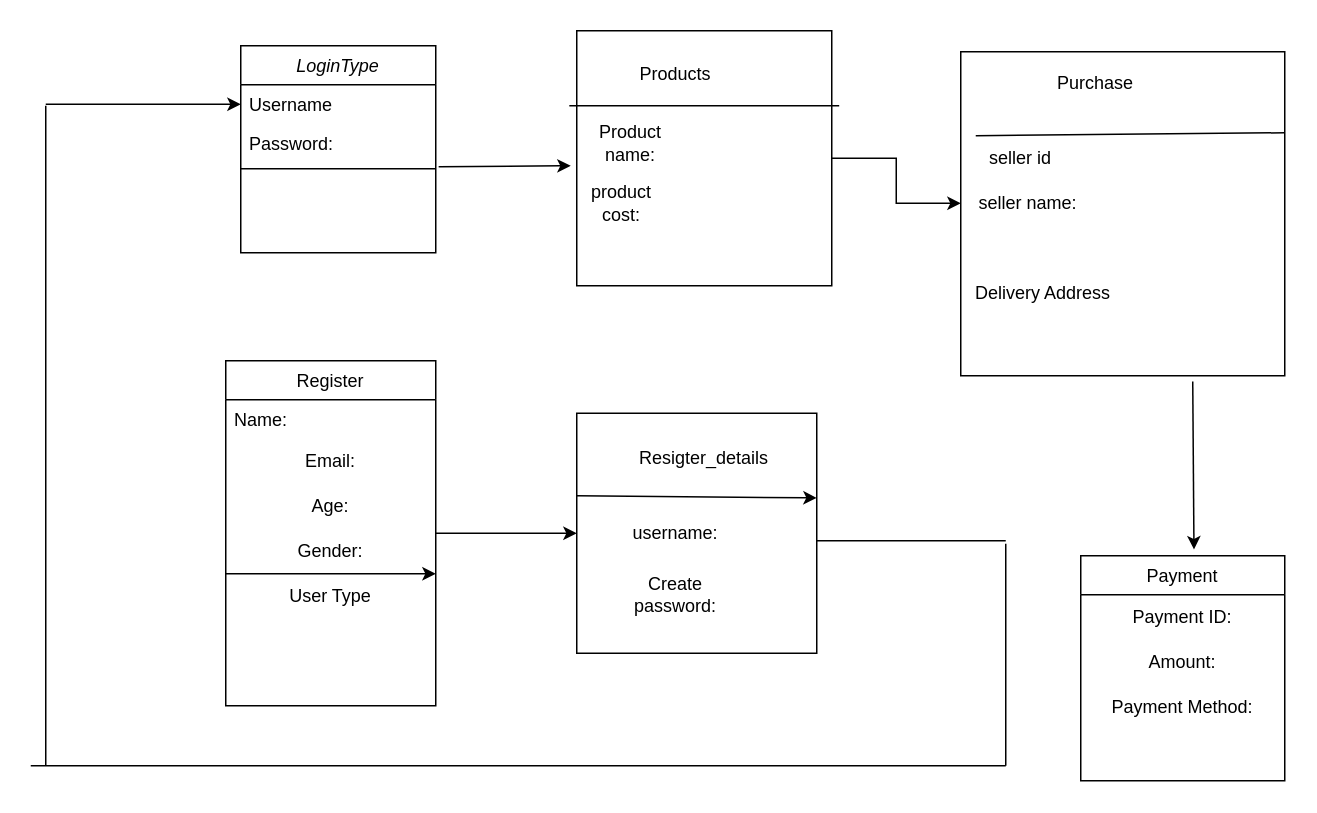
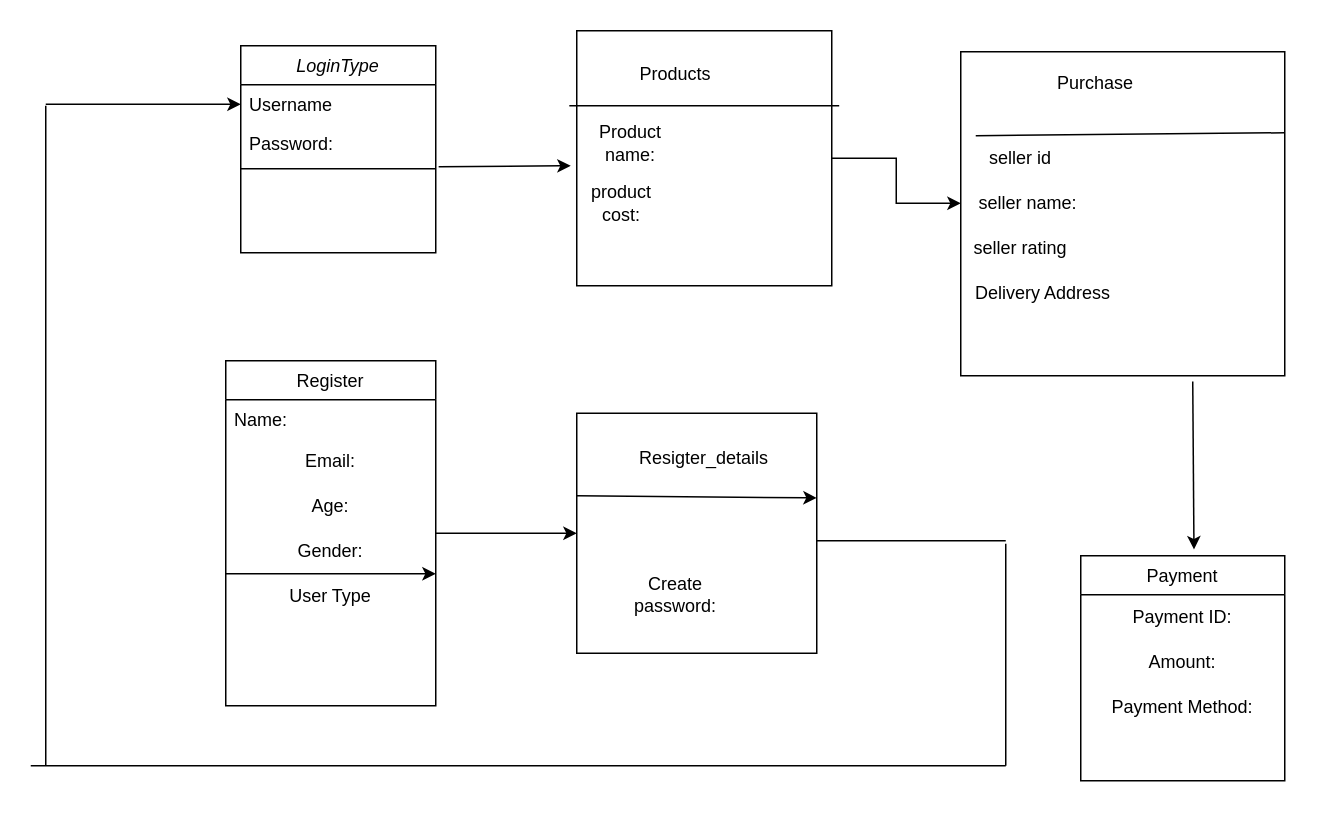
  <mxCell id="0" />
  <mxCell id="1" parent="0" />
  <mxCell id="2" value="LoginType" style="swimlane;fontStyle=2;align=center;verticalAlign=top;childLayout=stackLayout;horizontal=1;startSize=26;horizontalStack=0;resizeParent=1;resizeLast=0;collapsible=1;marginBottom=0;rounded=0;shadow=0;strokeWidth=1;" parent="1" vertex="1"><mxGeometry x="160" y="30" width="130" height="138" as="geometry"><mxRectangle x="230" y="140" width="160" height="26" as="alternateBounds" /></mxGeometry></mxCell>
  <mxCell id="3" value="Username" style="text;align=left;verticalAlign=top;spacingLeft=4;spacingRight=4;overflow=hidden;rotatable=0;points=[[0,0.5],[1,0.5]];portConstraint=eastwest;rounded=0;shadow=0;html=0;" parent="2" vertex="1"><mxGeometry y="26" width="130" height="26" as="geometry" /></mxCell>
  <mxCell id="4" value="Password:" style="text;align=left;verticalAlign=top;spacingLeft=4;spacingRight=4;overflow=hidden;rotatable=0;points=[[0,0.5],[1,0.5]];portConstraint=eastwest;rounded=0;shadow=0;html=0;" vertex="1" parent="2"><mxGeometry y="52" width="130" height="26" as="geometry" /></mxCell>
  <mxCell id="5" value="" style="line;html=1;strokeWidth=1;align=left;verticalAlign=middle;spacingTop=-1;spacingLeft=3;spacingRight=3;rotatable=0;labelPosition=right;points=[];portConstraint=eastwest;" parent="2" vertex="1"><mxGeometry y="78" width="130" height="8" as="geometry" /></mxCell>
  <mxCell id="6" value="" style="edgeStyle=orthogonalEdgeStyle;rounded=0;orthogonalLoop=1;jettySize=auto;html=1;" edge="1" parent="1" source="7" target="14"><mxGeometry relative="1" as="geometry" /></mxCell>
  <mxCell id="7" value="Register" style="swimlane;fontStyle=0;align=center;verticalAlign=top;childLayout=stackLayout;horizontal=1;startSize=26;horizontalStack=0;resizeParent=1;resizeLast=0;collapsible=1;marginBottom=0;rounded=0;shadow=0;strokeWidth=1;" parent="1" vertex="1"><mxGeometry x="150" y="240" width="140" height="230" as="geometry"><mxRectangle x="180" y="290" width="170" height="26" as="alternateBounds" /></mxGeometry></mxCell>
  <mxCell id="8" value="Name:" style="text;align=left;verticalAlign=top;spacingLeft=4;spacingRight=4;overflow=hidden;rotatable=0;points=[[0,0.5],[1,0.5]];portConstraint=eastwest;" parent="7" vertex="1"><mxGeometry y="26" width="140" height="26" as="geometry" /></mxCell>
  <mxCell id="9" value="Email:" style="text;strokeColor=none;align=center;fillColor=none;html=1;verticalAlign=middle;whiteSpace=wrap;rounded=0;" vertex="1" parent="7"><mxGeometry y="52" width="140" height="30" as="geometry" /></mxCell>
  <mxCell id="10" value="Age:" style="text;strokeColor=none;align=center;fillColor=none;html=1;verticalAlign=middle;whiteSpace=wrap;rounded=0;" vertex="1" parent="7"><mxGeometry y="82" width="140" height="30" as="geometry" /></mxCell>
  <mxCell id="11" value="Gender:" style="text;strokeColor=none;align=center;fillColor=none;html=1;verticalAlign=middle;whiteSpace=wrap;rounded=0;" vertex="1" parent="7"><mxGeometry y="112" width="140" height="30" as="geometry" /></mxCell>
  <mxCell id="12" value="" style="endArrow=classic;html=1;rounded=0;entryX=1;entryY=1;entryDx=0;entryDy=0;exitX=0;exitY=1;exitDx=0;exitDy=0;" edge="1" parent="7" source="11" target="11"><mxGeometry width="50" height="50" relative="1" as="geometry"><mxPoint x="15" y="142" as="sourcePoint" /><mxPoint x="125" y="142" as="targetPoint" /></mxGeometry></mxCell>
  <mxCell id="13" value="User Type" style="text;strokeColor=none;align=center;fillColor=none;html=1;verticalAlign=middle;whiteSpace=wrap;rounded=0;" vertex="1" parent="7"><mxGeometry y="142" width="140" height="30" as="geometry" /></mxCell>
  <mxCell id="14" value="" style="whiteSpace=wrap;html=1;aspect=fixed;" vertex="1" parent="1"><mxGeometry x="384" y="275" width="160" height="160" as="geometry" /></mxCell>
  <mxCell id="15" value="" style="edgeStyle=none;orthogonalLoop=1;jettySize=auto;html=1;rounded=0;" edge="1" parent="1"><mxGeometry width="80" relative="1" as="geometry"><mxPoint x="384" y="330" as="sourcePoint" /><mxPoint x="544" y="331.42" as="targetPoint" /><Array as="points"><mxPoint x="544" y="331.42" /></Array></mxGeometry></mxCell>
- <mxCell id="16" value="username:" style="text;strokeColor=none;align=center;fillColor=none;html=1;verticalAlign=middle;whiteSpace=wrap;rounded=0;" vertex="1" parent="1"><mxGeometry x="420" y="340" width="60" height="30" as="geometry" /></mxCell>
  <mxCell id="17" value="Create password:" style="text;strokeColor=none;align=center;fillColor=none;html=1;verticalAlign=middle;whiteSpace=wrap;rounded=0;" vertex="1" parent="1"><mxGeometry x="420" y="380" width="60" height="32" as="geometry" /></mxCell>
  <mxCell id="18" value="" style="edgeStyle=orthogonalEdgeStyle;rounded=0;orthogonalLoop=1;jettySize=auto;html=1;" edge="1" parent="1" source="19" target="27"><mxGeometry relative="1" as="geometry" /></mxCell>
  <mxCell id="19" value="" style="whiteSpace=wrap;html=1;aspect=fixed;" vertex="1" parent="1"><mxGeometry x="384" y="20" width="170" height="170" as="geometry" /></mxCell>
  <mxCell id="20" value="Product name:" style="text;strokeColor=none;align=center;fillColor=none;html=1;verticalAlign=middle;whiteSpace=wrap;rounded=0;" vertex="1" parent="1"><mxGeometry x="390" y="80" width="60" height="30" as="geometry" /></mxCell>
  <mxCell id="21" value="product cost:" style="text;strokeColor=none;align=center;fillColor=none;html=1;verticalAlign=middle;whiteSpace=wrap;rounded=0;" vertex="1" parent="1"><mxGeometry x="384" y="120" width="60" height="30" as="geometry" /></mxCell>
  <mxCell id="22" style="edgeStyle=orthogonalEdgeStyle;rounded=0;orthogonalLoop=1;jettySize=auto;html=1;exitX=0.5;exitY=1;exitDx=0;exitDy=0;" edge="1" parent="1"><mxGeometry relative="1" as="geometry"><mxPoint x="469" y="320" as="sourcePoint" /><mxPoint x="469" y="320" as="targetPoint" /></mxGeometry></mxCell>
  <mxCell id="23" value="" style="endArrow=none;html=1;rounded=0;entryX=0.976;entryY=0.941;entryDx=0;entryDy=0;entryPerimeter=0;" edge="1" parent="1"><mxGeometry width="50" height="50" relative="1" as="geometry"><mxPoint x="379.04" y="70.03" as="sourcePoint" /><mxPoint x="558.96" y="70" as="targetPoint" /></mxGeometry></mxCell>
  <mxCell id="24" value="" style="whiteSpace=wrap;html=1;aspect=fixed;" vertex="1" parent="1"><mxGeometry x="640" y="34" width="216" height="216" as="geometry" /></mxCell>
  <mxCell id="25" value="" style="endArrow=none;html=1;rounded=0;" edge="1" parent="1" target="24"><mxGeometry width="50" height="50" relative="1" as="geometry"><mxPoint x="640" y="80" as="sourcePoint" /><mxPoint x="770" y="80" as="targetPoint" /></mxGeometry></mxCell>
  <mxCell id="26" value="seller id" style="text;strokeColor=none;align=center;fillColor=none;html=1;verticalAlign=middle;whiteSpace=wrap;rounded=0;" vertex="1" parent="1"><mxGeometry x="650" y="90" width="60" height="30" as="geometry" /></mxCell>
  <mxCell id="27" value="seller name:" style="text;strokeColor=none;align=center;fillColor=none;html=1;verticalAlign=middle;whiteSpace=wrap;rounded=0;" vertex="1" parent="1"><mxGeometry x="640" y="120" width="90" height="30" as="geometry" /></mxCell>
+ <mxCell id="28" value="seller rating" style="text;strokeColor=none;align=center;fillColor=none;html=1;verticalAlign=middle;whiteSpace=wrap;rounded=0;" vertex="1" parent="1"><mxGeometry x="645" y="150" width="70" height="30" as="geometry" /></mxCell>
  <mxCell id="29" value="Delivery Address" style="text;strokeColor=none;align=center;fillColor=none;html=1;verticalAlign=middle;whiteSpace=wrap;rounded=0;" vertex="1" parent="1"><mxGeometry x="645" y="180" width="100" height="30" as="geometry" /></mxCell>
  <mxCell id="30" value="Products" style="text;strokeColor=none;align=center;fillColor=none;html=1;verticalAlign=middle;whiteSpace=wrap;rounded=0;" vertex="1" parent="1"><mxGeometry x="420" y="34" width="60" height="30" as="geometry" /></mxCell>
  <mxCell id="31" value="" style="endArrow=none;html=1;rounded=0;" edge="1" parent="1"><mxGeometry width="50" height="50" relative="1" as="geometry"><mxPoint x="544" y="360" as="sourcePoint" /><mxPoint x="670" y="360" as="targetPoint" /></mxGeometry></mxCell>
  <mxCell id="32" value="" style="endArrow=none;html=1;rounded=0;" edge="1" parent="1"><mxGeometry width="50" height="50" relative="1" as="geometry"><mxPoint x="670" y="510" as="sourcePoint" /><mxPoint x="670" y="362" as="targetPoint" /></mxGeometry></mxCell>
  <mxCell id="33" value="" style="endArrow=none;html=1;rounded=0;" edge="1" parent="1"><mxGeometry width="50" height="50" relative="1" as="geometry"><mxPoint x="20" y="510" as="sourcePoint" /><mxPoint x="670" y="510" as="targetPoint" /></mxGeometry></mxCell>
  <mxCell id="34" value="" style="endArrow=none;html=1;rounded=0;" edge="1" parent="1"><mxGeometry width="50" height="50" relative="1" as="geometry"><mxPoint x="30" y="510" as="sourcePoint" /><mxPoint x="30" y="70" as="targetPoint" /></mxGeometry></mxCell>
  <mxCell id="35" value="" style="endArrow=classic;html=1;rounded=0;entryX=0;entryY=0.5;entryDx=0;entryDy=0;" edge="1" parent="1" target="3"><mxGeometry width="50" height="50" relative="1" as="geometry"><mxPoint x="30" y="69" as="sourcePoint" /><mxPoint x="80" y="24" as="targetPoint" /></mxGeometry></mxCell>
  <mxCell id="36" value="Purchase" style="text;strokeColor=none;align=center;fillColor=none;html=1;verticalAlign=middle;whiteSpace=wrap;rounded=0;" vertex="1" parent="1"><mxGeometry x="700" y="40" width="60" height="30" as="geometry" /></mxCell>
  <mxCell id="37" value="" style="endArrow=none;html=1;rounded=0;entryX=1;entryY=0.25;entryDx=0;entryDy=0;exitX=0;exitY=0;exitDx=0;exitDy=0;" edge="1" parent="1" source="26" target="24"><mxGeometry width="50" height="50" relative="1" as="geometry"><mxPoint x="650" y="100" as="sourcePoint" /><mxPoint x="700" y="50" as="targetPoint" /></mxGeometry></mxCell>
  <mxCell id="38" value="Payment" style="swimlane;fontStyle=0;align=center;verticalAlign=top;childLayout=stackLayout;horizontal=1;startSize=26;horizontalStack=0;resizeParent=1;resizeLast=0;collapsible=1;marginBottom=0;rounded=0;shadow=0;strokeWidth=1;" vertex="1" parent="1"><mxGeometry x="720" y="370" width="136" height="150" as="geometry"><mxRectangle x="180" y="290" width="170" height="26" as="alternateBounds" /></mxGeometry></mxCell>
  <mxCell id="39" value="Payment ID:" style="text;strokeColor=none;align=center;fillColor=none;html=1;verticalAlign=middle;whiteSpace=wrap;rounded=0;" vertex="1" parent="38"><mxGeometry y="26" width="136" height="30" as="geometry" /></mxCell>
  <mxCell id="40" value="Amount:" style="text;strokeColor=none;align=center;fillColor=none;html=1;verticalAlign=middle;whiteSpace=wrap;rounded=0;" vertex="1" parent="38"><mxGeometry y="56" width="136" height="30" as="geometry" /></mxCell>
  <mxCell id="41" value="Payment Method:" style="text;strokeColor=none;align=center;fillColor=none;html=1;verticalAlign=middle;whiteSpace=wrap;rounded=0;" vertex="1" parent="38"><mxGeometry y="86" width="136" height="30" as="geometry" /></mxCell>
  <mxCell id="42" value="Resigter_details" style="text;strokeColor=none;align=center;fillColor=none;html=1;verticalAlign=middle;whiteSpace=wrap;rounded=0;" vertex="1" parent="1"><mxGeometry x="439" y="290" width="60" height="30" as="geometry" /></mxCell>
  <mxCell id="43" value="" style="endArrow=classic;html=1;rounded=0;entryX=0.555;entryY=-0.028;entryDx=0;entryDy=0;exitX=0.716;exitY=1.018;exitDx=0;exitDy=0;exitPerimeter=0;entryPerimeter=0;" edge="1" parent="1" source="24" target="38"><mxGeometry width="50" height="50" relative="1" as="geometry"><mxPoint x="730" y="260" as="sourcePoint" /><mxPoint x="780" y="360" as="targetPoint" /></mxGeometry></mxCell>
  <mxCell id="44" value="" style="endArrow=classic;html=1;rounded=0;exitX=1.015;exitY=0.333;exitDx=0;exitDy=0;exitPerimeter=0;" edge="1" parent="1" source="5"><mxGeometry width="50" height="50" relative="1" as="geometry"><mxPoint x="300" y="110" as="sourcePoint" /><mxPoint x="380" y="110" as="targetPoint" /></mxGeometry></mxCell>
